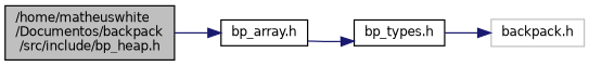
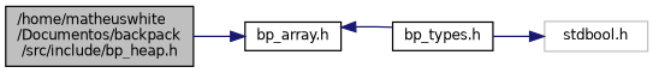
  digraph {
    rankdir=LR
    node [color=black fillcolor=white fontname=Helvetica fontsize=10 shape=record style=filled]
    edge [color=midnightblue fontname=Helvetica fontsize=10 labelfontname=Helvetica labelfontsize=10 style=solid]
    n1 [fillcolor=grey75 fontcolor=black height=0.2 label="/home/matheuswhite\l/Documentos/backpack\l/src/include/bp_heap.h" width=0.4]
    n2 [height=0.2 label="bp_array.h" width=0.4]
    n3 [height=0.2 label="bp_types.h" width=0.4]
-   n4 [color=grey75 height=0.2 label="backpack.h" width=0.4]
+   n4 [color=grey75 height=0.2 label="stdbool.h" width=0.4]
    n1 -> n2
-   n2 -> n3
+   n3 -> n2
    n3 -> n4
  }
